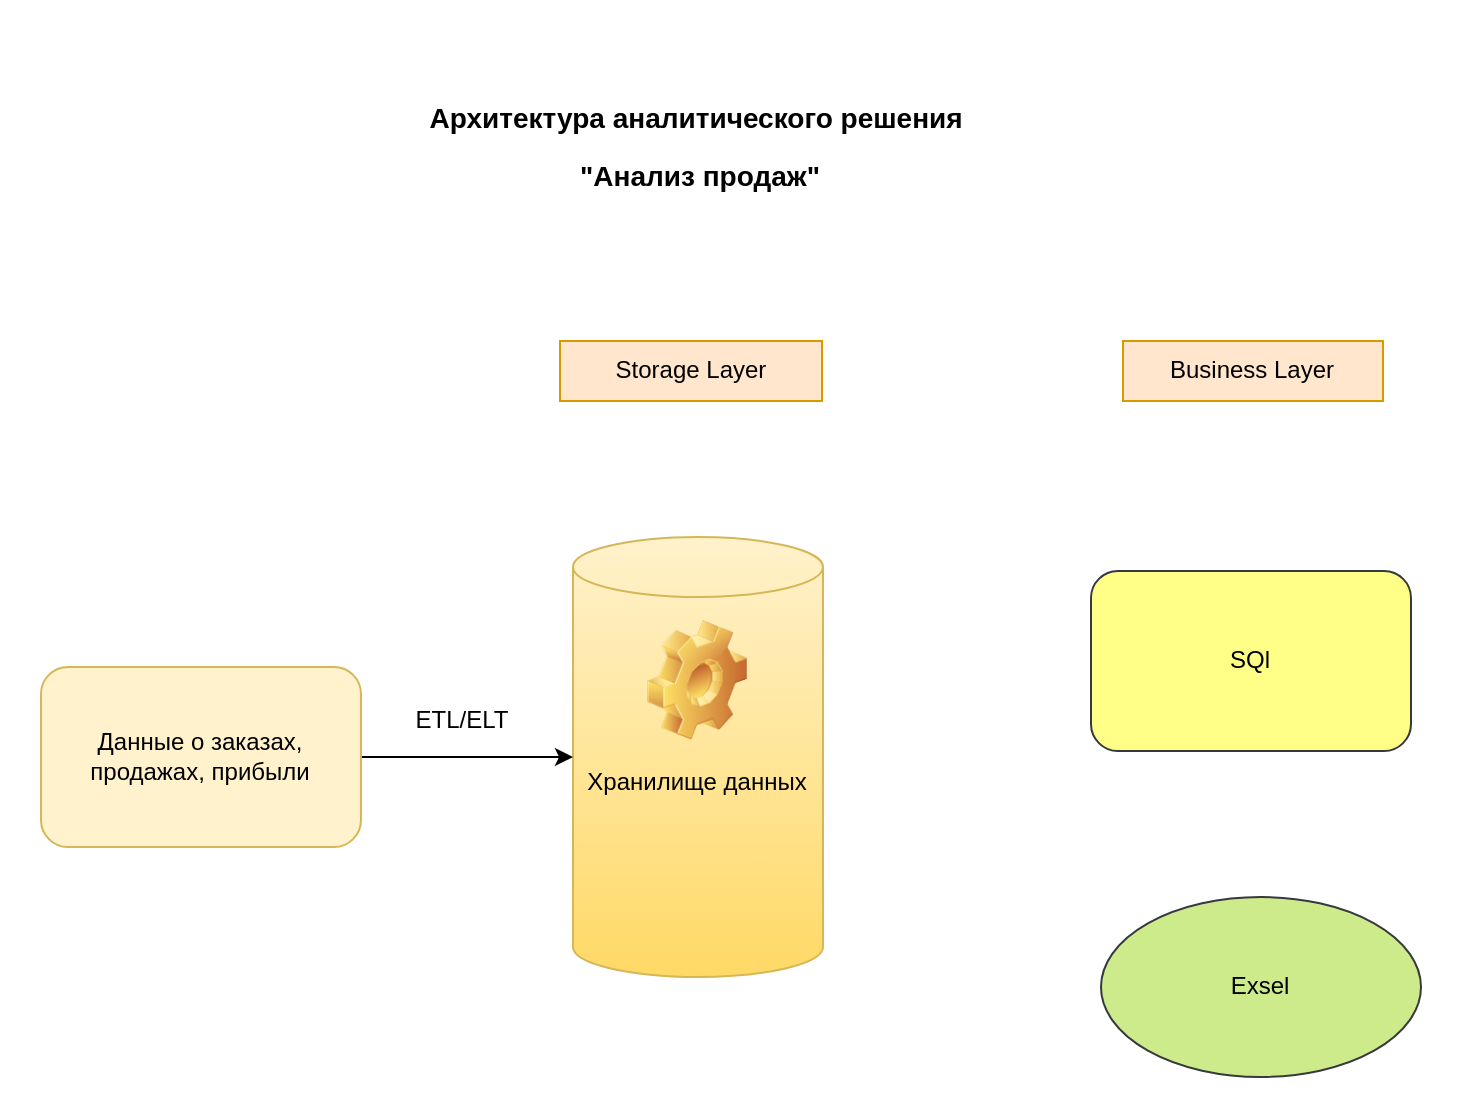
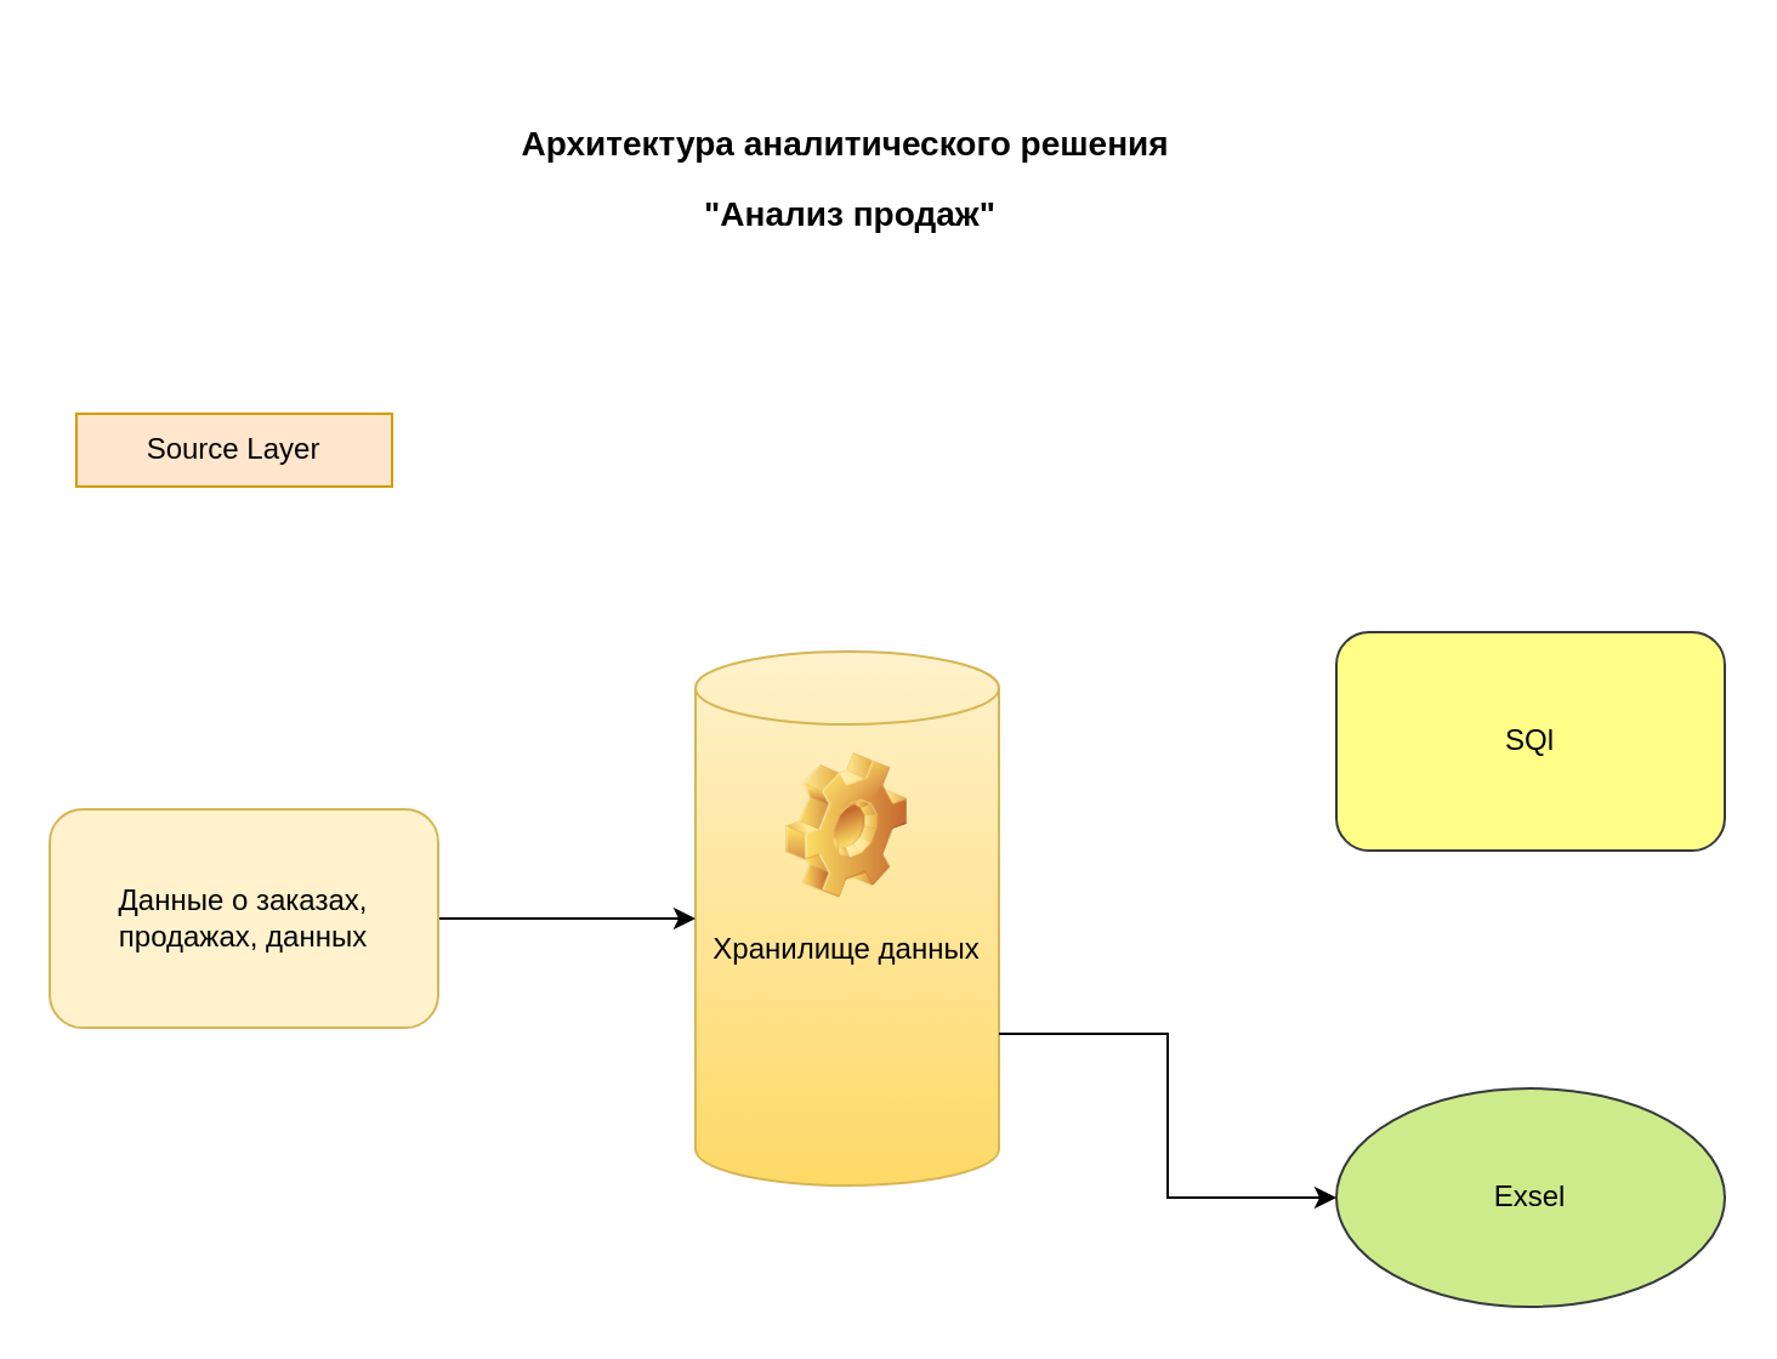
  <mxCell id="0" />
  <mxCell id="1" parent="0" />
  <mxCell id="2" value="&lt;h1&gt;&lt;font style=&quot;font-size: 14px&quot;&gt;Архитектура аналитического решения&amp;nbsp;&lt;br&gt;&lt;/font&gt;&lt;font style=&quot;font-size: 14px&quot;&gt;&quot;Анализ продаж&quot;&lt;/font&gt;&lt;/h1&gt;" style="text;html=1;strokeColor=none;fillColor=none;align=center;verticalAlign=middle;whiteSpace=wrap;rounded=0;" parent="1" vertex="1"><mxGeometry x="195" y="20" width="310" height="100" as="geometry" /></mxCell>
  <mxCell id="3" value="" style="group" vertex="1" connectable="0" parent="1"><mxGeometry x="31" y="170" width="660" height="30" as="geometry" /></mxCell>
- <mxCell id="5" value="Storage Layer" style="text;html=1;strokeColor=#d79b00;fillColor=#ffe6cc;align=center;verticalAlign=middle;whiteSpace=wrap;rounded=0;" parent="3" vertex="1"><mxGeometry x="248.5" width="131" height="30" as="geometry" /></mxCell>
- <mxCell id="6" value="Business Layer" style="text;html=1;strokeColor=#d79b00;fillColor=#ffe6cc;align=center;verticalAlign=middle;whiteSpace=wrap;rounded=0;" parent="3" vertex="1"><mxGeometry x="530" width="130" height="30" as="geometry" /></mxCell>
+ <mxCell id="4" value="Source Layer" style="text;html=1;strokeColor=#d79b00;fillColor=#ffe6cc;align=center;verticalAlign=middle;whiteSpace=wrap;rounded=0;" parent="3" vertex="1"><mxGeometry width="130" height="30" as="geometry" /></mxCell>
  <mxCell id="7" value="" style="group" vertex="1" connectable="0" parent="1"><mxGeometry x="20" y="260" width="690" height="278" as="geometry" /></mxCell>
  <mxCell id="8" value="Хранилище данных" style="shape=cylinder3;whiteSpace=wrap;html=1;boundedLbl=1;backgroundOutline=1;size=15;gradientColor=#ffd966;fillColor=#fff2cc;strokeColor=#d6b656;" parent="7" vertex="1"><mxGeometry x="266" y="8" width="125" height="220" as="geometry" /></mxCell>
  <mxCell id="9" style="edgeStyle=orthogonalEdgeStyle;rounded=0;orthogonalLoop=1;jettySize=auto;html=1;exitX=1;exitY=0.5;exitDx=0;exitDy=0;entryX=0;entryY=0.5;entryDx=0;entryDy=0;entryPerimeter=0;" edge="1" parent="7" source="10" target="8"><mxGeometry as="geometry" /></mxCell>
- <mxCell id="10" value="Данные о заказах, продажах, прибыли" style="rounded=1;whiteSpace=wrap;html=1;fillColor=#fff2cc;strokeColor=#d6b656;" parent="7" vertex="1"><mxGeometry y="73" width="160" height="90" as="geometry" /></mxCell>
+ <mxCell id="10" value="Данные о заказах, продажах, данных" style="rounded=1;whiteSpace=wrap;html=1;fillColor=#fff2cc;strokeColor=#d6b656;" parent="7" vertex="1"><mxGeometry y="73" width="160" height="90" as="geometry" /></mxCell>
  <mxCell id="11" value="Exsel" style="ellipse;whiteSpace=wrap;html=1;fillColor=#cdeb8b;strokeColor=#36393d;" parent="7" vertex="1"><mxGeometry x="530" y="188" width="160" height="90" as="geometry" /></mxCell>
- <mxCell id="13" value="SQl" style="rounded=1;whiteSpace=wrap;html=1;fillColor=#ffff88;strokeColor=#36393d;" parent="7" vertex="1"><mxGeometry x="525" y="25" width="160" height="90" as="geometry" /></mxCell>
+ <mxCell id="12" style="edgeStyle=orthogonalEdgeStyle;rounded=0;orthogonalLoop=1;jettySize=auto;html=1;exitX=1;exitY=0;exitDx=0;exitDy=157.5;exitPerimeter=0;" edge="1" parent="7" source="8" target="11"><mxGeometry as="geometry" /></mxCell>
+ <mxCell id="13" value="SQl" style="rounded=1;whiteSpace=wrap;html=1;fillColor=#ffff88;strokeColor=#36393d;" parent="7" vertex="1"><mxGeometry x="530" width="160" height="90" as="geometry" /></mxCell>
  <mxCell id="14" value="" style="shape=image;html=1;verticalLabelPosition=bottom;verticalAlign=top;imageAspect=0;image=img/clipart/Gear_128x128.png" vertex="1" parent="7"><mxGeometry x="303.5" y="50" width="50" height="60" as="geometry" /></mxCell>
- <mxCell id="15" value="ETL/ELT" style="text;html=1;strokeColor=none;fillColor=none;align=center;verticalAlign=middle;whiteSpace=wrap;rounded=0;" vertex="1" parent="7"><mxGeometry x="191" y="90" width="40" height="20" as="geometry" /></mxCell>
